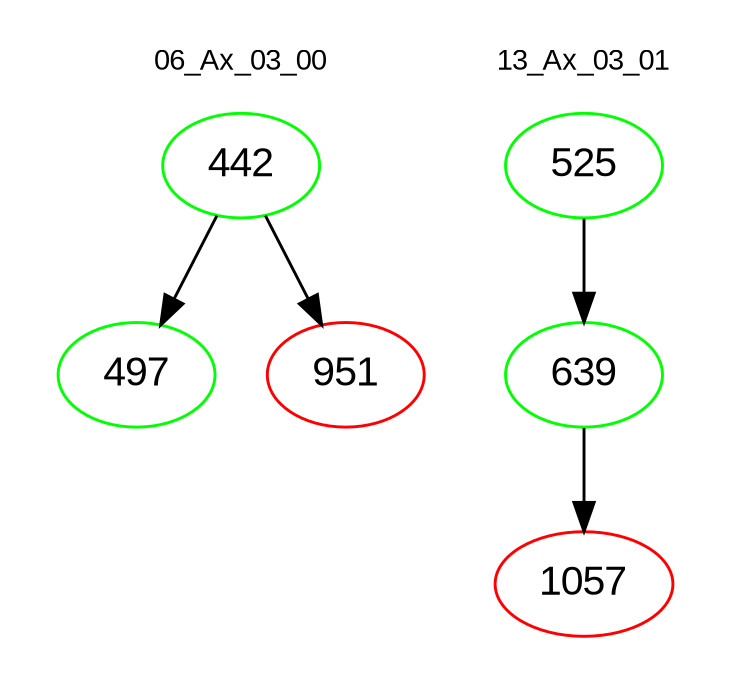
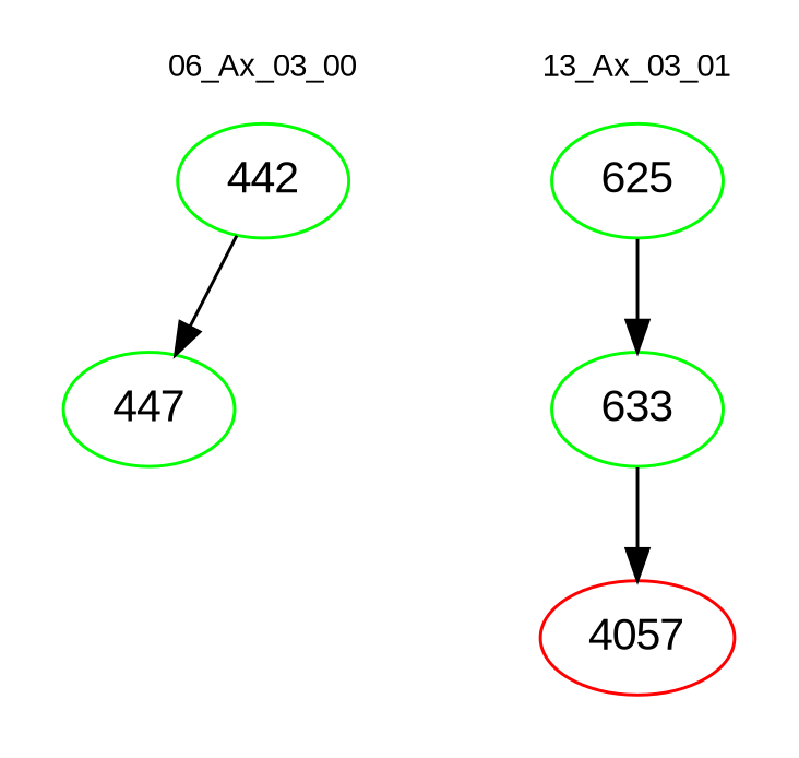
  digraph {
    fontname="Liberation Sans"
    node [color=green fontname="Liberation Sans"]
    edge [color=black fontname="Liberation Sans"]
    n1 [label=442]
-   n2 [label=497]
-   n3 [color=red label=951]
-   n4 [label=525]
-   n5 [color=red label=1057]
-   n6 [label=639]
+   n2 [label=447]
+   n4 [label=625]
+   n5 [color=red label=4057]
+   n6 [label=633]
    subgraph cluster_1 {
      color=white
      fontsize=10
      label="06_Ax_03_00"
      n1
      n2
-     n3
    }
    subgraph cluster_2 {
      color=white
      fontsize=10
      label="13_Ax_03_01"
      n4
      n5
      n6
    }
    n1 -> n2
-   n1 -> n3
    n4 -> n6
    n6 -> n5
  }
